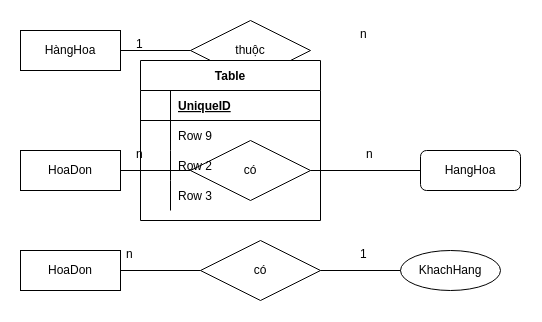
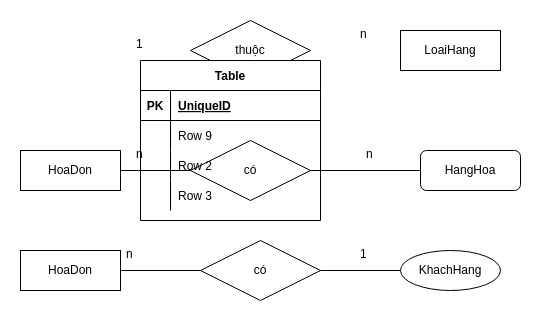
  <mxCell id="0" />
  <mxCell id="1" parent="0" />
- <mxCell id="2" value="HàngHoa" style="whiteSpace=wrap;html=1;align=center;" vertex="1" parent="1"><mxGeometry x="20" y="30" width="100" height="40" as="geometry" /></mxCell>
+ <mxCell id="3" value="LoaiHang" style="whiteSpace=wrap;html=1;align=center;" vertex="1" parent="1"><mxGeometry x="400" y="30" width="100" height="40" as="geometry" /></mxCell>
  <mxCell id="4" value="HoaDon" style="whiteSpace=wrap;html=1;align=center;" vertex="1" parent="1"><mxGeometry x="20" y="150" width="100" height="40" as="geometry" /></mxCell>
  <mxCell id="5" value="HangHoa" style="whiteSpace=wrap;html=1;align=center;rounded=1;" vertex="1" parent="1"><mxGeometry x="420" y="150" width="100" height="40" as="geometry" /></mxCell>
  <mxCell id="6" value="HoaDon" style="whiteSpace=wrap;html=1;align=center;" vertex="1" parent="1"><mxGeometry x="20" y="250" width="100" height="40" as="geometry" /></mxCell>
  <mxCell id="7" value="KhachHang" style="ellipse;whiteSpace=wrap;html=1;align=center;" vertex="1" parent="1"><mxGeometry x="400" y="250" width="100" height="40" as="geometry" /></mxCell>
  <mxCell id="8" value="thuộc" style="shape=rhombus;perimeter=rhombusPerimeter;whiteSpace=wrap;html=1;align=center;" vertex="1" parent="1"><mxGeometry x="190" y="20" width="120" height="60" as="geometry" /></mxCell>
  <mxCell id="9" value="có" style="shape=rhombus;perimeter=rhombusPerimeter;whiteSpace=wrap;html=1;align=center;" vertex="1" parent="1"><mxGeometry x="190" y="140" width="120" height="60" as="geometry" /></mxCell>
  <mxCell id="10" value="có" style="shape=rhombus;perimeter=rhombusPerimeter;whiteSpace=wrap;html=1;align=center;" vertex="1" parent="1"><mxGeometry x="200" y="240" width="120" height="60" as="geometry" /></mxCell>
- <mxCell id="11" value="" style="endArrow=none;html=1;rounded=0;exitX=1;exitY=0.5;exitDx=0;exitDy=0;entryX=0;entryY=0.5;entryDx=0;entryDy=0;" edge="1" parent="1" source="2" target="8"><mxGeometry relative="1" as="geometry"><mxPoint x="150" y="140" as="sourcePoint" /><mxPoint x="310" y="140" as="targetPoint" /></mxGeometry></mxCell>
  <mxCell id="12" value="" style="endArrow=none;html=1;rounded=0;exitX=1;exitY=0.5;exitDx=0;exitDy=0;entryX=0;entryY=0.5;entryDx=0;entryDy=0;" edge="1" parent="1" source="6" target="10"><mxGeometry relative="1" as="geometry"><mxPoint x="130" y="60" as="sourcePoint" /><mxPoint x="200" y="60" as="targetPoint" /></mxGeometry></mxCell>
  <mxCell id="13" value="" style="endArrow=none;html=1;rounded=0;exitX=1;exitY=0.5;exitDx=0;exitDy=0;entryX=0;entryY=0.5;entryDx=0;entryDy=0;" edge="1" parent="1" source="9" target="5"><mxGeometry relative="1" as="geometry"><mxPoint x="140" y="70" as="sourcePoint" /><mxPoint x="210" y="70" as="targetPoint" /></mxGeometry></mxCell>
  <mxCell id="14" value="" style="endArrow=none;html=1;rounded=0;exitX=1;exitY=0.5;exitDx=0;exitDy=0;entryX=0;entryY=0.5;entryDx=0;entryDy=0;" edge="1" parent="1" source="4" target="9"><mxGeometry relative="1" as="geometry"><mxPoint x="150" y="80" as="sourcePoint" /><mxPoint x="220" y="80" as="targetPoint" /></mxGeometry></mxCell>
  <mxCell id="15" value="" style="endArrow=none;html=1;rounded=0;exitX=1;exitY=0.5;exitDx=0;exitDy=0;entryX=0;entryY=0.5;entryDx=0;entryDy=0;" edge="1" parent="1" source="10" target="7"><mxGeometry relative="1" as="geometry"><mxPoint x="170" y="100" as="sourcePoint" /><mxPoint x="240" y="100" as="targetPoint" /></mxGeometry></mxCell>
  <mxCell id="16" value="1" style="text;strokeColor=none;fillColor=none;spacingLeft=4;spacingRight=4;overflow=hidden;rotatable=0;points=[[0,0.5],[1,0.5]];portConstraint=eastwest;fontSize=12;" vertex="1" parent="1"><mxGeometry x="130" y="30" width="40" height="30" as="geometry" /></mxCell>
  <mxCell id="17" value="n" style="text;strokeColor=none;fillColor=none;spacingLeft=4;spacingRight=4;overflow=hidden;rotatable=0;points=[[0,0.5],[1,0.5]];portConstraint=eastwest;fontSize=12;" vertex="1" parent="1"><mxGeometry x="120" y="240" width="40" height="30" as="geometry" /></mxCell>
  <mxCell id="18" value="n" style="text;strokeColor=none;fillColor=none;spacingLeft=4;spacingRight=4;overflow=hidden;rotatable=0;points=[[0,0.5],[1,0.5]];portConstraint=eastwest;fontSize=12;" vertex="1" parent="1"><mxGeometry x="360" y="140" width="40" height="30" as="geometry" /></mxCell>
  <mxCell id="19" value="n" style="text;strokeColor=none;fillColor=none;spacingLeft=4;spacingRight=4;overflow=hidden;rotatable=0;points=[[0,0.5],[1,0.5]];portConstraint=eastwest;fontSize=12;" vertex="1" parent="1"><mxGeometry x="130" y="140" width="40" height="30" as="geometry" /></mxCell>
  <mxCell id="20" value="n" style="text;strokeColor=none;fillColor=none;spacingLeft=4;spacingRight=4;overflow=hidden;rotatable=0;points=[[0,0.5],[1,0.5]];portConstraint=eastwest;fontSize=12;" vertex="1" parent="1"><mxGeometry x="354" y="20" width="40" height="30" as="geometry" /></mxCell>
  <mxCell id="21" value="1" style="text;strokeColor=none;fillColor=none;spacingLeft=4;spacingRight=4;overflow=hidden;rotatable=0;points=[[0,0.5],[1,0.5]];portConstraint=eastwest;fontSize=12;" vertex="1" parent="1"><mxGeometry x="354" y="240" width="40" height="30" as="geometry" /></mxCell>
  <mxCell id="22" value="Table" style="shape=table;startSize=30;container=1;collapsible=1;childLayout=tableLayout;fixedRows=1;rowLines=0;fontStyle=1;align=center;resizeLast=1;" vertex="1" parent="1"><mxGeometry x="140" y="60" width="180" height="160" as="geometry" /></mxCell>
  <mxCell id="23" value="" style="shape=partialRectangle;collapsible=0;dropTarget=0;pointerEvents=0;fillColor=none;top=0;left=0;bottom=1;right=0;points=[[0,0.5],[1,0.5]];portConstraint=eastwest;" vertex="1" parent="22"><mxGeometry y="30" width="180" height="30" as="geometry" /></mxCell>
+ <mxCell id="24" value="PK" style="shape=partialRectangle;connectable=0;fillColor=none;top=0;left=0;bottom=0;right=0;fontStyle=1;overflow=hidden;" vertex="1" parent="23"><mxGeometry width="30" height="30" as="geometry" /></mxCell>
  <mxCell id="25" value="UniqueID" style="shape=partialRectangle;connectable=0;fillColor=none;top=0;left=0;bottom=0;right=0;align=left;spacingLeft=6;fontStyle=5;overflow=hidden;" vertex="1" parent="23"><mxGeometry x="30" width="150" height="30" as="geometry" /></mxCell>
  <mxCell id="26" value="" style="shape=partialRectangle;collapsible=0;dropTarget=0;pointerEvents=0;fillColor=none;top=0;left=0;bottom=0;right=0;points=[[0,0.5],[1,0.5]];portConstraint=eastwest;" vertex="1" parent="22"><mxGeometry y="60" width="180" height="30" as="geometry" /></mxCell>
  <mxCell id="27" value="" style="shape=partialRectangle;connectable=0;fillColor=none;top=0;left=0;bottom=0;right=0;editable=1;overflow=hidden;" vertex="1" parent="26"><mxGeometry width="30" height="30" as="geometry" /></mxCell>
  <mxCell id="28" value="Row 9" style="shape=partialRectangle;connectable=0;fillColor=none;top=0;left=0;bottom=0;right=0;align=left;spacingLeft=6;overflow=hidden;" vertex="1" parent="26"><mxGeometry x="30" width="150" height="30" as="geometry" /></mxCell>
  <mxCell id="29" value="" style="shape=partialRectangle;collapsible=0;dropTarget=0;pointerEvents=0;fillColor=none;top=0;left=0;bottom=0;right=0;points=[[0,0.5],[1,0.5]];portConstraint=eastwest;" vertex="1" parent="22"><mxGeometry y="90" width="180" height="30" as="geometry" /></mxCell>
  <mxCell id="30" value="" style="shape=partialRectangle;connectable=0;fillColor=none;top=0;left=0;bottom=0;right=0;editable=1;overflow=hidden;" vertex="1" parent="29"><mxGeometry width="30" height="30" as="geometry" /></mxCell>
  <mxCell id="31" value="Row 2" style="shape=partialRectangle;connectable=0;fillColor=none;top=0;left=0;bottom=0;right=0;align=left;spacingLeft=6;overflow=hidden;" vertex="1" parent="29"><mxGeometry x="30" width="150" height="30" as="geometry" /></mxCell>
  <mxCell id="32" value="" style="shape=partialRectangle;collapsible=0;dropTarget=0;pointerEvents=0;fillColor=none;top=0;left=0;bottom=0;right=0;points=[[0,0.5],[1,0.5]];portConstraint=eastwest;" vertex="1" parent="22"><mxGeometry y="120" width="180" height="30" as="geometry" /></mxCell>
  <mxCell id="33" value="" style="shape=partialRectangle;connectable=0;fillColor=none;top=0;left=0;bottom=0;right=0;editable=1;overflow=hidden;" vertex="1" parent="32"><mxGeometry width="30" height="30" as="geometry" /></mxCell>
  <mxCell id="34" value="Row 3" style="shape=partialRectangle;connectable=0;fillColor=none;top=0;left=0;bottom=0;right=0;align=left;spacingLeft=6;overflow=hidden;" vertex="1" parent="32"><mxGeometry x="30" width="150" height="30" as="geometry" /></mxCell>
